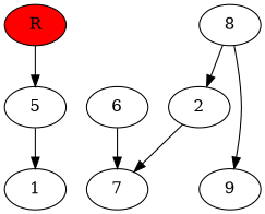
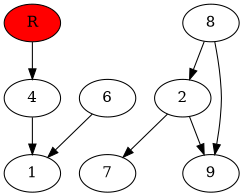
  digraph {
    6
    1
    2
    7
    9
-   4 [label=5]
+   4
    8
    R [fillcolor="#ff0000" style=filled]
-   6 -> 7
+   6 -> 1
    2 -> 7
+   2 -> 9
    4 -> 1
    8 -> 2
    8 -> 9
    R -> 4
  }
